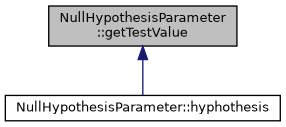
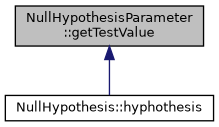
  digraph {
    rankdir=TB
    node [color=black fontname=Helvetica fontsize=10 shape=record]
    n1 [fillcolor=grey75 fontcolor=black height=0.2 label="NullHypothesisParameter\l::getTestValue" style=filled width=0.4]
-   n2 [height=0.2 label="NullHypothesisParameter::hyphothesis" width=0.4]
+   n2 [height=0.2 label="NullHypothesis::hyphothesis" width=0.4]
    n1 -> n2 [color=midnightblue dir=back fontname=Helvetica fontsize=10 labelfontname=Helvetica labelfontsize=10 style=solid]
  }
